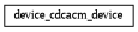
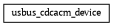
  digraph {
    rankdir=LR
    fontname="PT Serif"
-   n1 [color=black fillcolor=white fontname="PT Serif" fontsize=10 height=0.2 label=device_cdcacm_device shape=record style=filled width=0.4]
+   n1 [color=black fillcolor=white fontname="PT Serif" fontsize=10 height=0.2 label=usbus_cdcacm_device shape=record style=filled width=0.4]
  }
